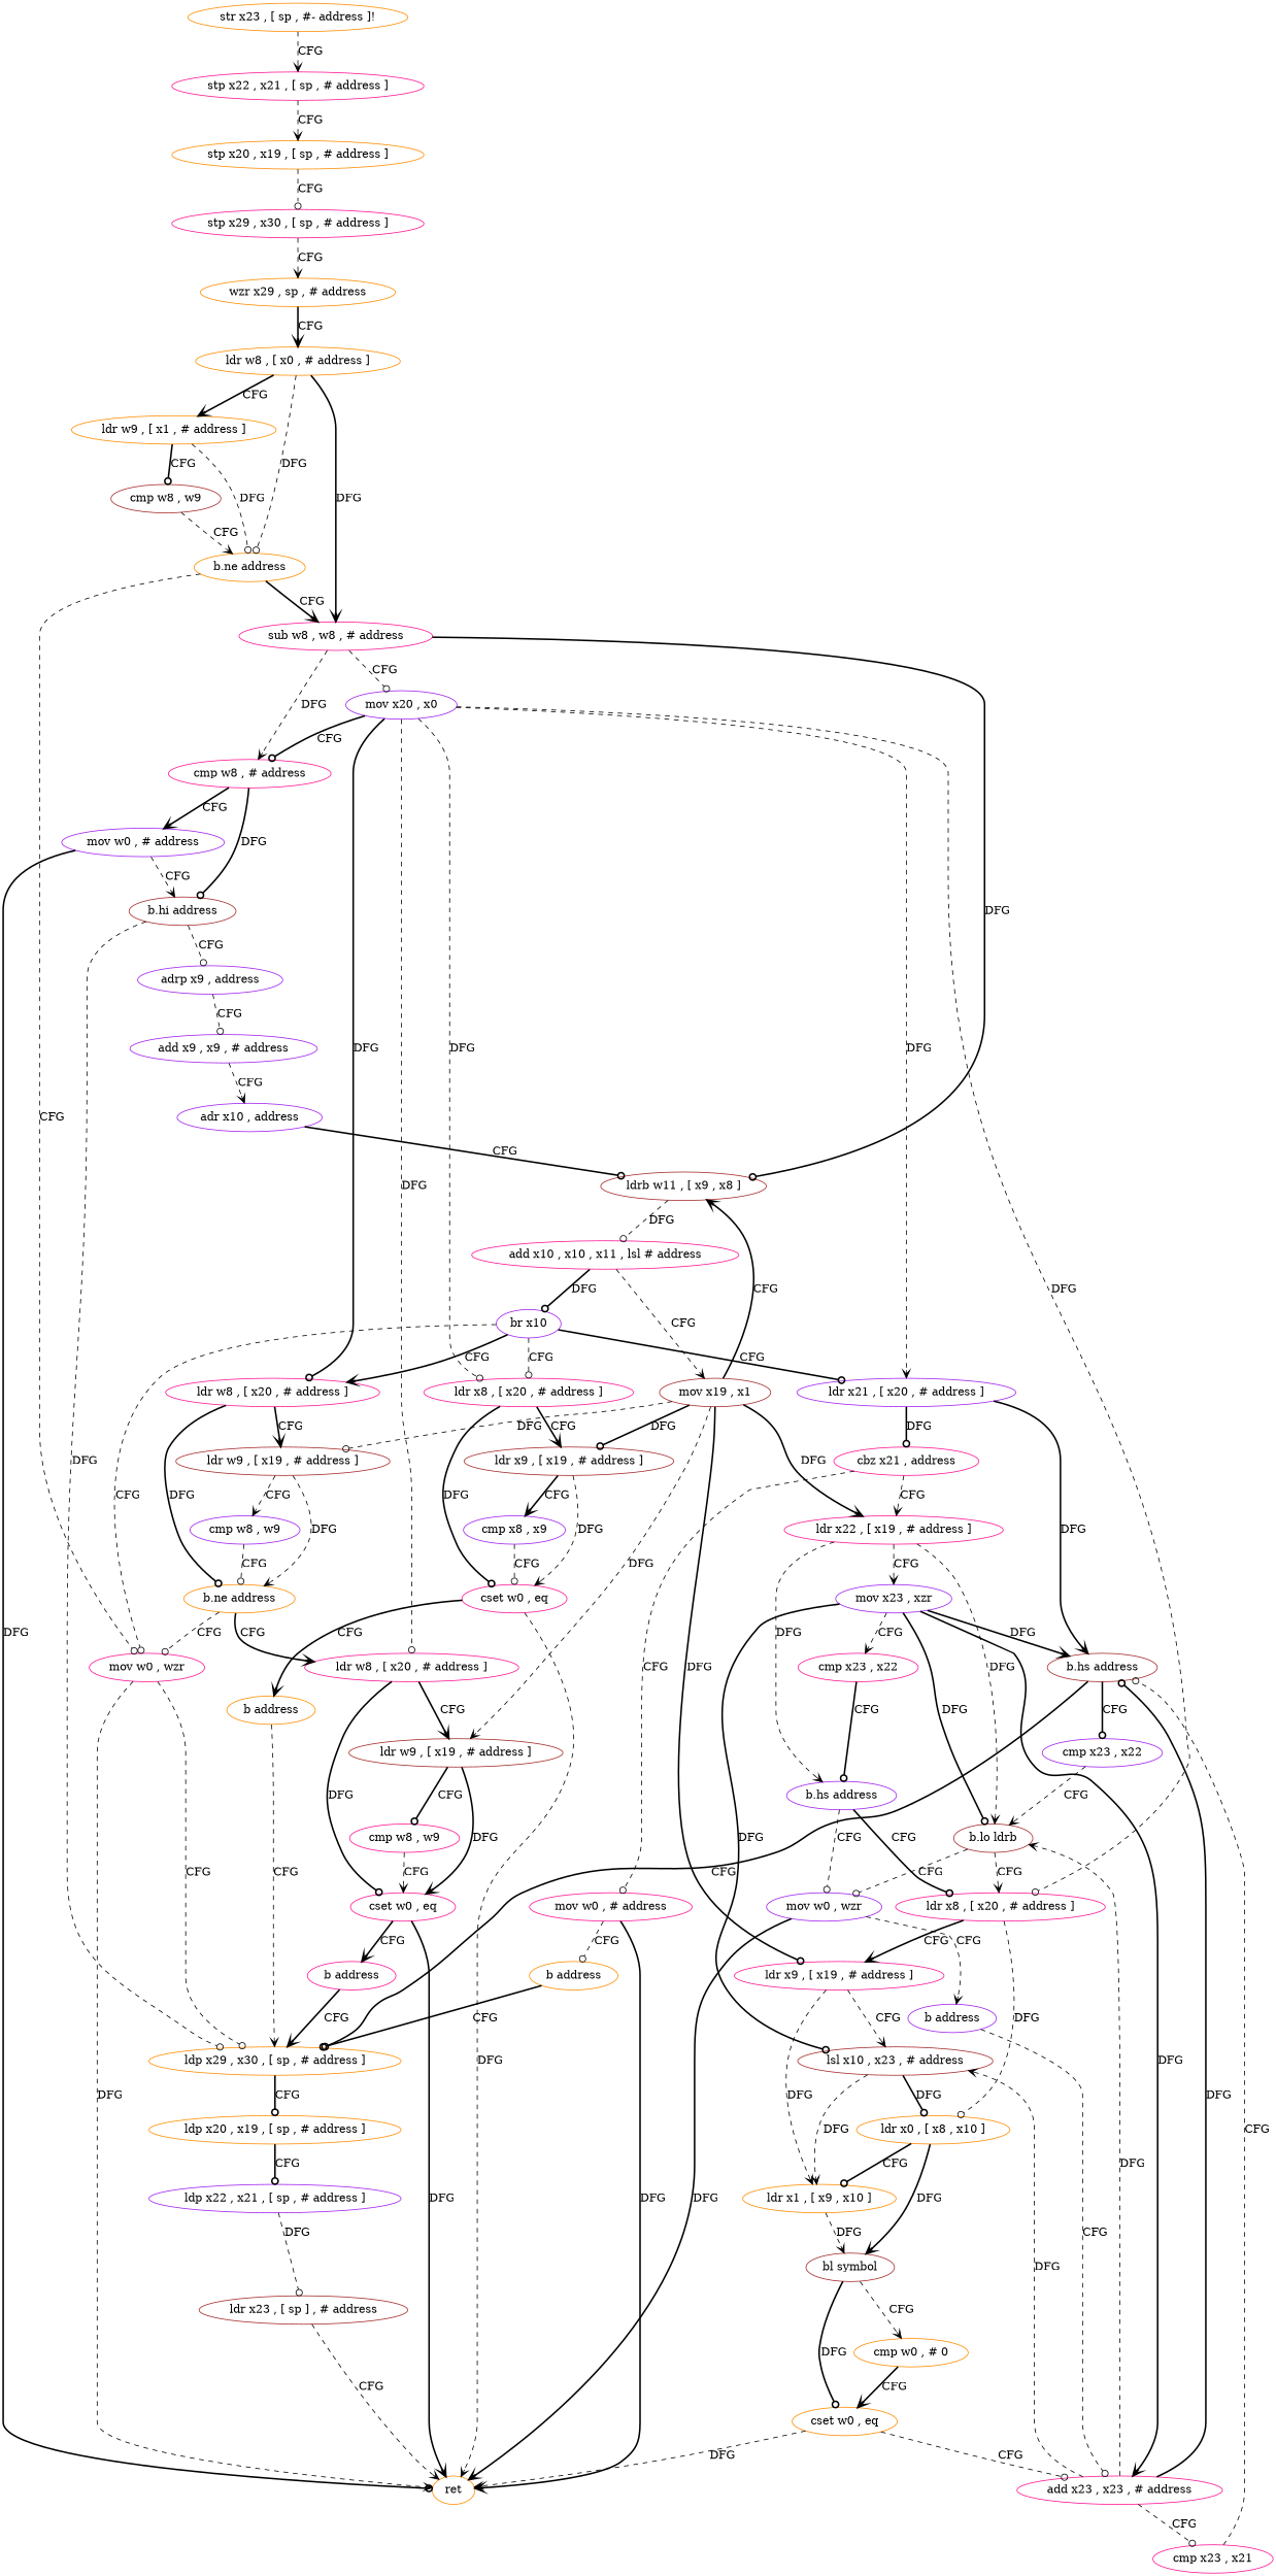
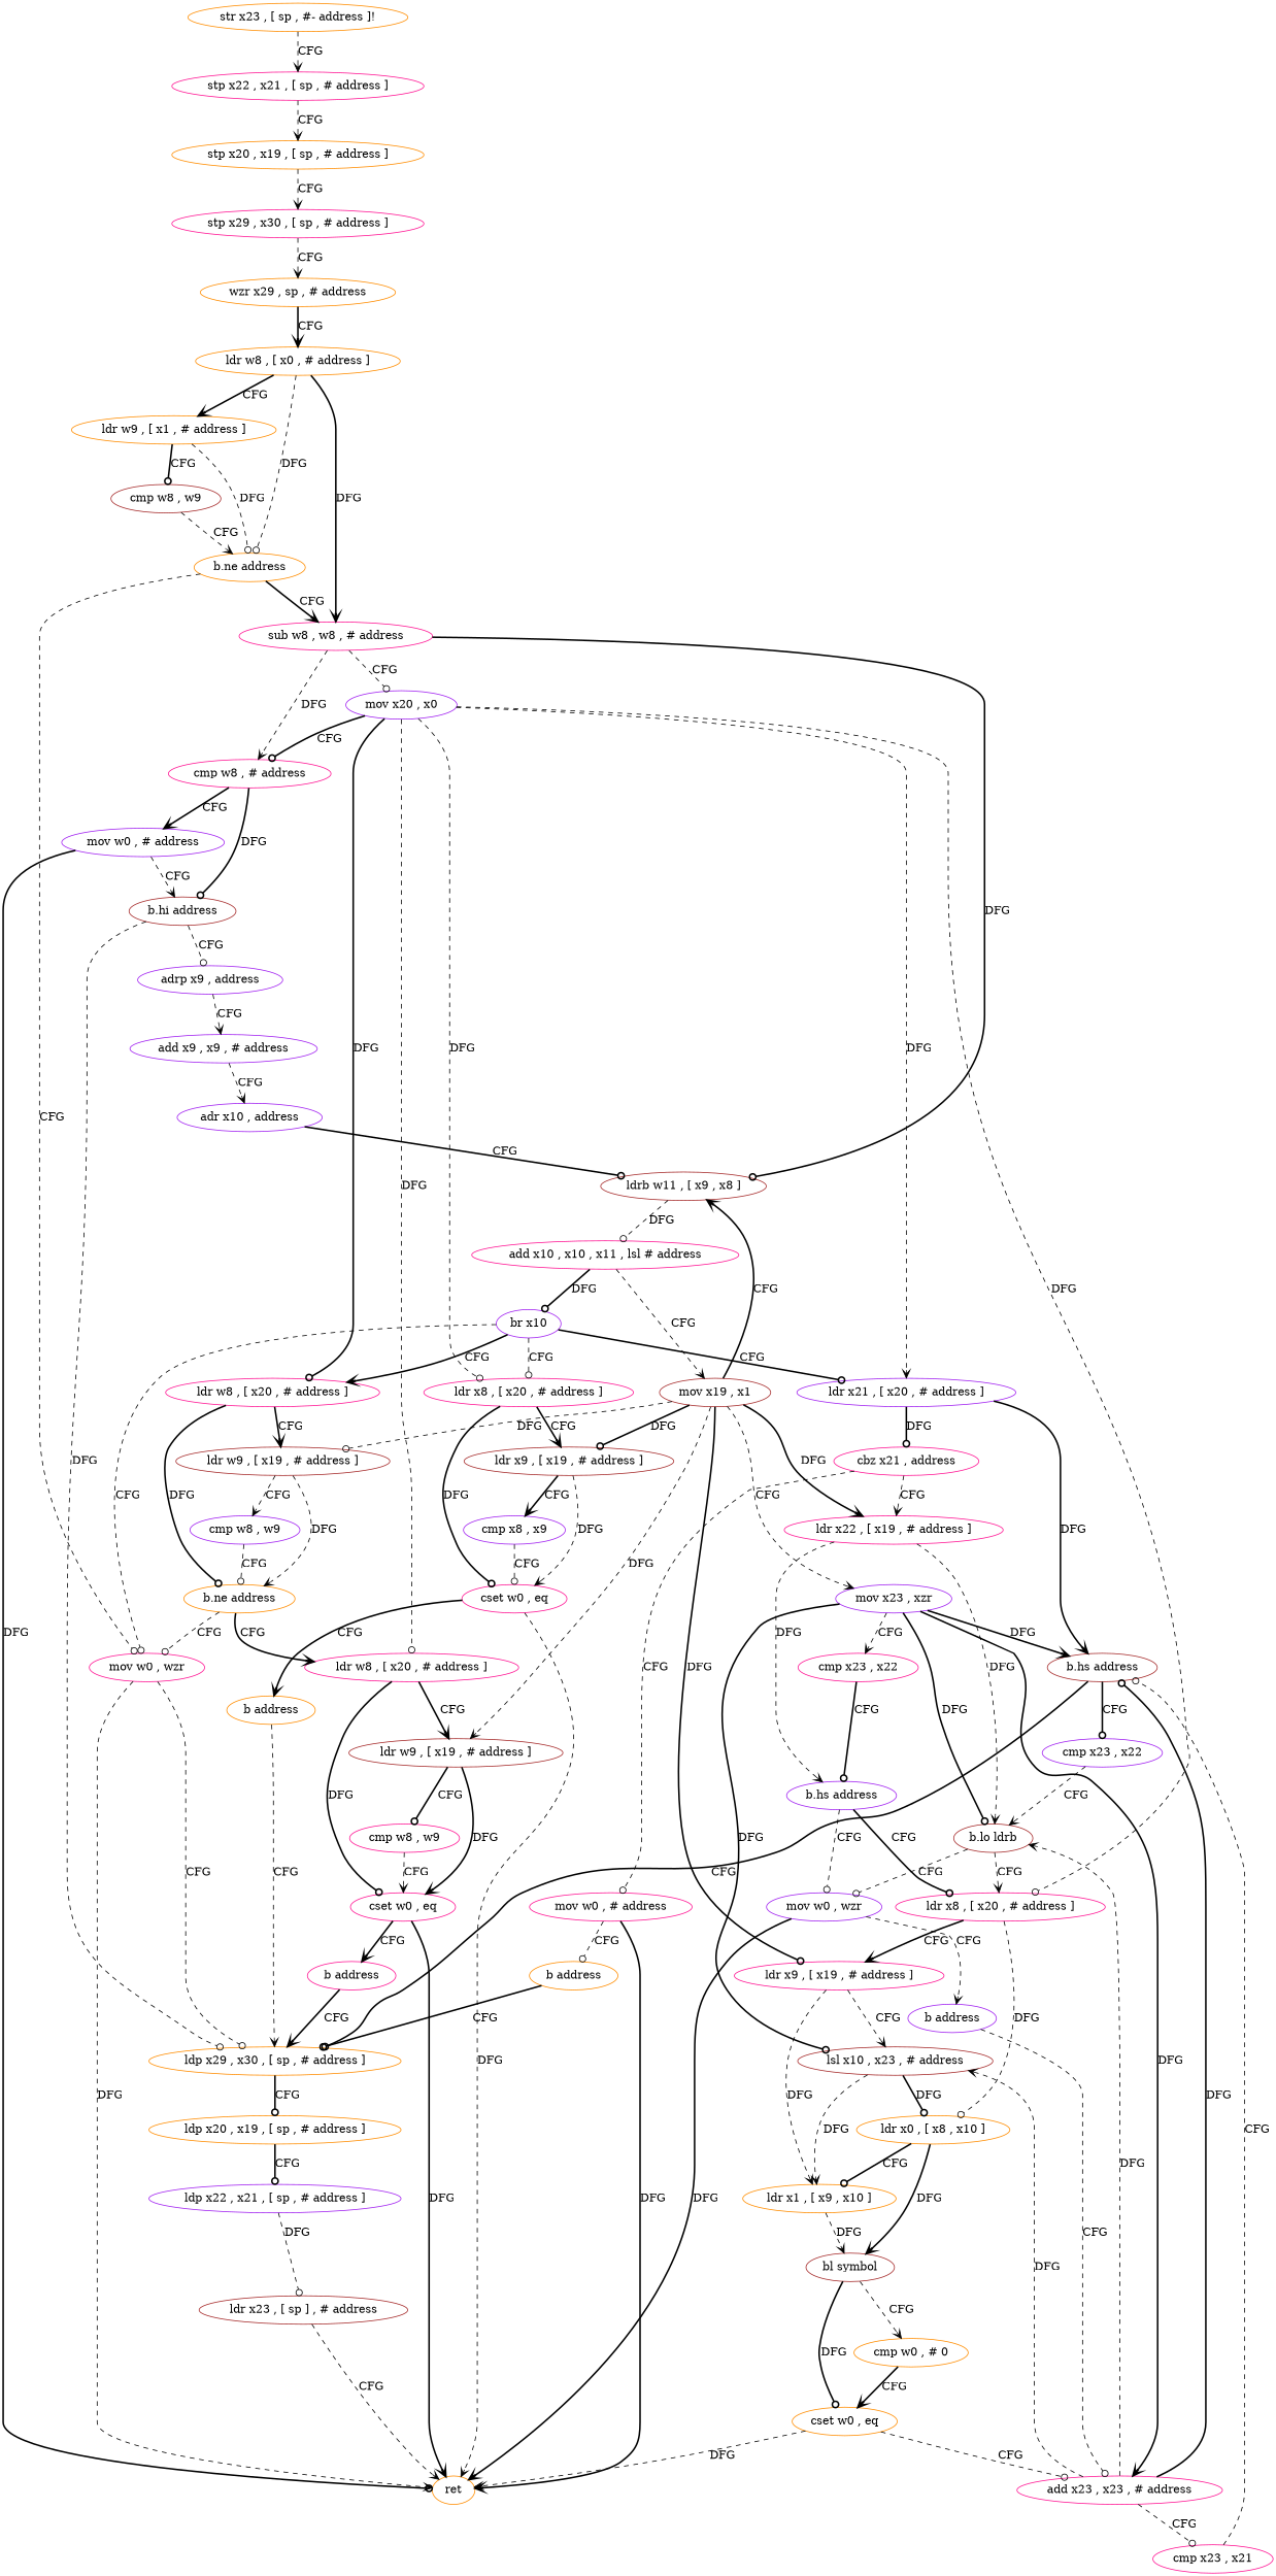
  digraph {
    node [color=deeppink]
    edge [arrowhead=vee style=dashed]
    n1 [color=darkorange label="str x23 , [ sp , #- address ]!"]
    n2 [label="stp x22 , x21 , [ sp , # address ]"]
    n3 [color=darkorange label="stp x20 , x19 , [ sp , # address ]"]
    n4 [label="stp x29 , x30 , [ sp , # address ]"]
    n5 [color=darkorange label="wzr x29 , sp , # address"]
    n6 [color=darkorange label="ldr w8 , [ x0 , # address ]"]
    n7 [color=darkorange label="ldr w9 , [ x1 , # address ]"]
    n8 [color=darkorange label="b.ne address"]
    n9 [label="sub w8 , w8 , # address"]
    n10 [color=brown label="cmp w8 , w9"]
    n11 [label="mov w0 , wzr"]
    n12 [color=purple label="mov x20 , x0"]
    n13 [label="cmp w8 , # address"]
    n14 [color=brown label="ldrb w11 , [ x9 , x8 ]"]
    n15 [color=darkorange label="ldp x29 , x30 , [ sp , # address ]"]
    n16 [color=darkorange label=ret]
    n17 [color=darkorange label="ldp x20 , x19 , [ sp , # address ]"]
    n18 [label="ldr w8 , [ x20 , # address ]"]
    n19 [label="ldr x8 , [ x20 , # address ]"]
    n20 [color=purple label="ldr x21 , [ x20 , # address ]"]
    n21 [label="ldr w8 , [ x20 , # address ]"]
    n22 [label="ldr x8 , [ x20 , # address ]"]
    n23 [color=purple label="mov w0 , # address"]
    n24 [color=brown label="b.hi address"]
    n25 [label="add x10 , x10 , x11 , lsl # address"]
    n26 [color=purple label="ldp x22 , x21 , [ sp , # address ]"]
    n27 [color=brown label="ldr w9 , [ x19 , # address ]"]
    n28 [color=darkorange label="b.ne address"]
    n29 [color=brown label="ldr x9 , [ x19 , # address ]"]
    n30 [label="cset w0 , eq"]
    n31 [label="cbz x21 , address"]
    n32 [color=brown label="b.hs address"]
    n33 [color=brown label="ldr w9 , [ x19 , # address ]"]
    n34 [label="cset w0 , eq"]
    n35 [label="ldr x9 , [ x19 , # address ]"]
    n36 [color=darkorange label="ldr x0 , [ x8 , x10 ]"]
    n37 [color=purple label="adrp x9 , address"]
    n38 [color=purple label="add x9 , x9 , # address"]
    n39 [color=purple label="adr x10 , address"]
    n40 [color=brown label="ldr x23 , [ sp ] , # address"]
    n41 [color=brown label="mov x19 , x1"]
    n42 [color=purple label="br x10"]
    n43 [label="ldr x22 , [ x19 , # address ]"]
    n44 [color=purple label="cmp w8 , w9"]
    n45 [color=purple label="cmp x8 , x9"]
    n46 [color=purple label="mov x23 , xzr"]
    n47 [color=purple label="b.hs address"]
    n48 [color=brown label="b.lo ldrb"]
    n49 [label="cmp w8 , w9"]
    n50 [color=brown label="lsl x10 , x23 , # address"]
    n51 [color=darkorange label="ldr x1 , [ x9 , x10 ]"]
    n52 [color=darkorange label="b address"]
    n53 [label="mov w0 , # address"]
    n54 [color=purple label="cmp x23 , x22"]
    n55 [label="b address"]
    n56 [color=darkorange label="b address"]
    n57 [label="cmp x23 , x22"]
    n58 [label="add x23 , x23 , # address"]
    n59 [color=purple label="mov w0 , wzr"]
    n60 [label="cmp x23 , x21"]
    n61 [color=purple label="b address"]
    n62 [color=brown label="bl symbol"]
    n63 [color=darkorange label="cmp w0 , # 0"]
    n64 [color=darkorange label="cset w0 , eq"]
    n1 -> n2 [label=CFG]
    n2 -> n3 [label=CFG]
-   n3 -> n4 [arrowhead=odot label=CFG]
+   n3 -> n4 [label=CFG]
    n4 -> n5 [label=CFG]
    n5 -> n6 [label=CFG style=bold]
    n6 -> n7 [label=CFG style=bold]
    n6 -> n8 [arrowhead=odot label=DFG]
    n6 -> n9 [label=DFG style=bold]
    n7 -> n8 [arrowhead=odot label=DFG]
    n7 -> n10 [arrowhead=odot label=CFG style=bold]
    n8 -> n9 [label=CFG style=bold]
    n8 -> n11 [arrowhead=odot label=CFG]
    n9 -> n12 [arrowhead=odot label=CFG]
    n9 -> n13 [label=DFG]
    n9 -> n14 [arrowhead=odot label=DFG style=bold]
    n10 -> n8 [label=CFG]
    n11 -> n15 [arrowhead=odot label=CFG]
    n11 -> n16 [label=DFG]
    n12 -> n13 [arrowhead=odot label=CFG style=bold]
    n12 -> n18 [arrowhead=odot label=DFG style=bold]
    n12 -> n19 [arrowhead=odot label=DFG]
    n12 -> n20 [label=DFG]
    n12 -> n21 [arrowhead=odot label=DFG]
    n12 -> n22 [arrowhead=odot label=DFG]
    n13 -> n23 [label=CFG style=bold]
    n13 -> n24 [arrowhead=odot label=DFG style=bold]
    n14 -> n25 [arrowhead=odot label=DFG]
    n15 -> n17 [arrowhead=odot label=CFG style=bold]
    n17 -> n26 [arrowhead=odot label=CFG style=bold]
    n18 -> n27 [label=CFG style=bold]
    n18 -> n28 [arrowhead=odot label=DFG style=bold]
    n19 -> n29 [label=CFG style=bold]
    n19 -> n30 [arrowhead=odot label=DFG style=bold]
    n20 -> n31 [arrowhead=odot label=DFG style=bold]
    n20 -> n32 [label=DFG style=bold]
    n21 -> n33 [label=CFG style=bold]
    n21 -> n34 [arrowhead=odot label=DFG style=bold]
    n22 -> n35 [label=CFG style=bold]
    n22 -> n36 [arrowhead=odot label=DFG]
    n23 -> n16 [arrowhead=odot label=DFG style=bold]
    n23 -> n24 [label=CFG]
    n24 -> n15 [arrowhead=odot label=DFG]
    n24 -> n37 [arrowhead=odot label=CFG]
    n25 -> n41 [label=CFG]
    n25 -> n42 [arrowhead=odot label=DFG style=bold]
    n26 -> n40 [arrowhead=odot label=DFG]
    n27 -> n28 [label=DFG]
    n27 -> n44 [label=CFG]
    n28 -> n11 [arrowhead=odot label=CFG]
    n28 -> n21 [label=CFG style=bold]
    n29 -> n30 [label=DFG]
    n29 -> n45 [label=CFG style=bold]
    n30 -> n16 [label=DFG]
    n30 -> n52 [label=CFG style=bold]
    n31 -> n43 [label=CFG]
    n31 -> n53 [arrowhead=odot label=CFG]
    n32 -> n15 [arrowhead=odot label=CFG style=bold]
    n32 -> n54 [arrowhead=odot label=CFG style=bold]
    n33 -> n34 [label=DFG style=bold]
    n33 -> n49 [arrowhead=odot label=CFG style=bold]
    n34 -> n16 [label=DFG style=bold]
    n34 -> n55 [label=CFG style=bold]
    n35 -> n50 [label=CFG]
    n35 -> n51 [label=DFG]
    n36 -> n51 [arrowhead=odot label=CFG style=bold]
    n36 -> n62 [label=DFG style=bold]
-   n37 -> n38 [arrowhead=odot label=CFG]
+   n37 -> n38 [label=CFG]
    n38 -> n39 [label=CFG]
    n39 -> n14 [arrowhead=odot label=CFG style=bold]
    n40 -> n16 [label=CFG]
    n41 -> n14 [label=CFG style=bold]
    n41 -> n27 [arrowhead=odot label=DFG]
    n41 -> n29 [arrowhead=odot label=DFG style=bold]
    n41 -> n33 [label=DFG]
    n41 -> n35 [arrowhead=odot label=DFG style=bold]
    n41 -> n43 [label=DFG style=bold]
    n42 -> n11 [arrowhead=odot label=CFG]
    n42 -> n18 [label=CFG style=bold]
    n42 -> n19 [arrowhead=odot label=CFG]
    n42 -> n20 [arrowhead=odot label=CFG style=bold]
-   n43 -> n46 [label=CFG]
+   n41 -> n46 [label=CFG]
    n43 -> n47 [label=DFG]
    n43 -> n48 [label=DFG]
    n44 -> n28 [arrowhead=odot label=CFG]
    n45 -> n30 [arrowhead=odot label=CFG]
    n46 -> n32 [label=DFG style=bold]
    n46 -> n48 [arrowhead=odot label=DFG style=bold]
    n46 -> n50 [arrowhead=odot label=DFG style=bold]
    n46 -> n57 [label=CFG]
    n46 -> n58 [label=DFG style=bold]
    n47 -> n22 [arrowhead=odot label=CFG style=bold]
    n47 -> n59 [arrowhead=odot label=CFG]
    n48 -> n22 [label=CFG]
    n48 -> n59 [arrowhead=odot label=CFG]
    n49 -> n34 [label=CFG]
    n50 -> n36 [arrowhead=odot label=DFG style=bold]
    n50 -> n51 [label=DFG]
    n51 -> n62 [label=DFG]
    n52 -> n15 [label=CFG]
    n53 -> n16 [label=DFG style=bold]
    n53 -> n56 [arrowhead=odot label=CFG]
    n54 -> n48 [label=CFG]
    n55 -> n15 [label=CFG style=bold]
    n56 -> n15 [arrowhead=odot label=CFG style=bold]
    n57 -> n47 [arrowhead=odot label=CFG style=bold]
    n58 -> n32 [arrowhead=odot label=DFG style=bold]
    n58 -> n48 [label=DFG]
    n58 -> n50 [label=DFG]
    n58 -> n60 [arrowhead=odot label=CFG]
    n59 -> n16 [label=DFG style=bold]
    n59 -> n61 [label=CFG]
    n60 -> n32 [arrowhead=odot label=CFG]
    n61 -> n58 [arrowhead=odot label=CFG]
    n62 -> n63 [label=CFG]
    n62 -> n64 [arrowhead=odot label=DFG style=bold]
    n63 -> n64 [label=CFG style=bold]
    n64 -> n16 [label=DFG]
    n64 -> n58 [arrowhead=odot label=CFG]
  }
